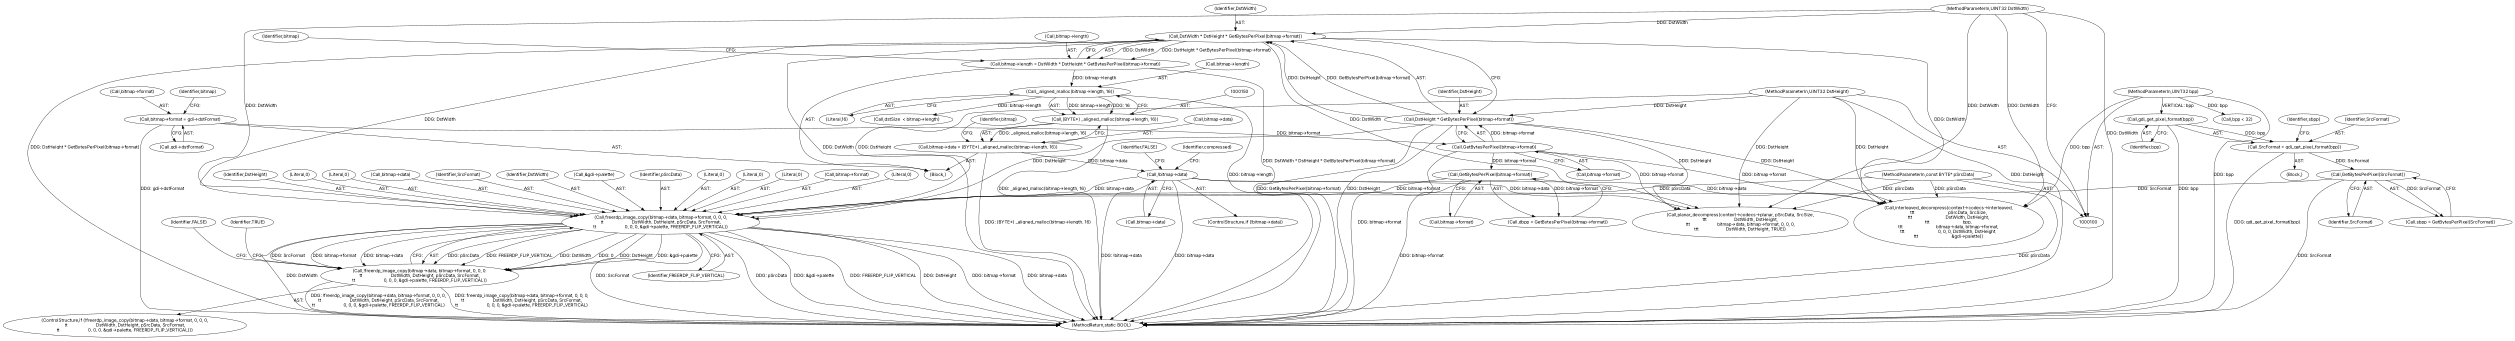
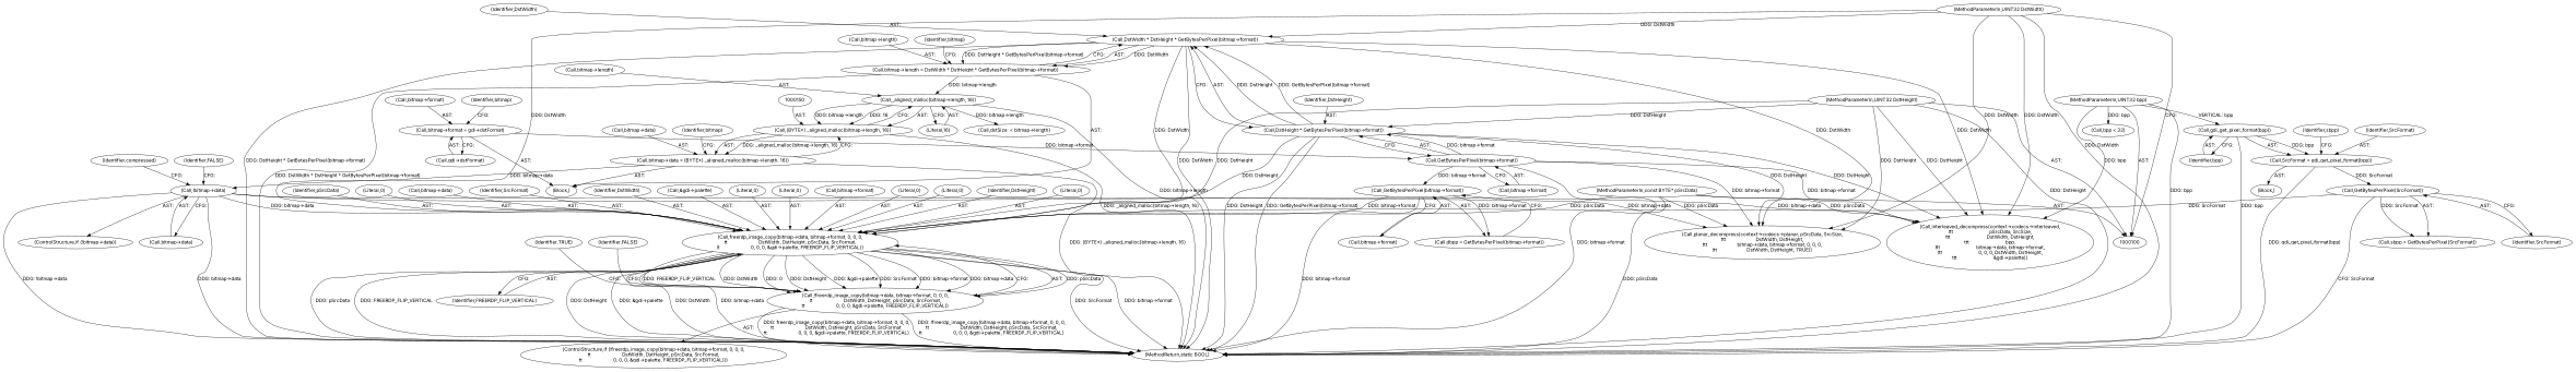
  digraph {
    fontname=Inter
    node [fontname=Inter]
    edge [fontname=Inter]
    n1 [label="(Call,freerdp_image_copy(bitmap->data, bitmap->format, 0, 0, 0,\n\t\t                        DstWidth, DstHeight, pSrcData, SrcFormat,\n\t\t                        0, 0, 0, &gdi->palette, FREERDP_FLIP_VERTICAL))"]
    n2 [label="(Call,!freerdp_image_copy(bitmap->data, bitmap->format, 0, 0, 0,\n\t\t                        DstWidth, DstHeight, pSrcData, SrcFormat,\n\t\t                        0, 0, 0, &gdi->palette, FREERDP_FLIP_VERTICAL))"]
    n3 [label="(Identifier,FREERDP_FLIP_VERTICAL)"]
    n4 [label="(MethodReturn,static BOOL)"]
    n5 [label="(ControlStructure,if (!freerdp_image_copy(bitmap->data, bitmap->format, 0, 0, 0,\n\t\t                        DstWidth, DstHeight, pSrcData, SrcFormat,\n\t\t                        0, 0, 0, &gdi->palette, FREERDP_FLIP_VERTICAL)))"]
    n6 [label="(Call,!bitmap->data)"]
    n7 [label="(Call,planar_decompress(context->codecs->planar, pSrcData, SrcSize,\n\t\t\t                       DstWidth, DstHeight,\n\t\t\t                       bitmap->data, bitmap->format, 0, 0, 0,\n\t\t\t                       DstWidth, DstHeight, TRUE))"]
    n8 [label="(Call,interleaved_decompress(context->codecs->interleaved,\n\t\t\t                            pSrcData, SrcSize,\n\t\t\t                            DstWidth, DstHeight,\n\t\t\t                            bpp,\n\t\t\t                            bitmap->data, bitmap->format,\n\t\t\t                            0, 0, 0, DstWidth, DstHeight,\n\t\t\t                            &gdi->palette))"]
    n9 [label="(ControlStructure,if (!bitmap->data))"]
    n10 [label="(Call,bitmap->data)"]
    n11 [label="(Call,bitmap->data = (BYTE*) _aligned_malloc(bitmap->length, 16))"]
    n12 [label="(Call,(BYTE*) _aligned_malloc(bitmap->length, 16))"]
    n13 [label="(Block,)"]
    n14 [label="(Call,_aligned_malloc(bitmap->length, 16))"]
    n15 [label="(Call,dstSize  < bitmap->length)"]
    n16 [label="(Literal,16)"]
    n17 [label="(Call,bitmap->length = DstWidth * DstHeight * GetBytesPerPixel(bitmap->format))"]
    n18 [label="(Call,DstWidth * DstHeight * GetBytesPerPixel(bitmap->format))"]
    n19 [label="(Call,DstHeight * GetBytesPerPixel(bitmap->format))"]
    n20 [label="(Call,GetBytesPerPixel(bitmap->format))"]
    n21 [label="(MethodParameterIn,UINT32 DstWidth)"]
    1000100
    n23 [label="(Call,GetBytesPerPixel(bitmap->format))"]
    n24 [label="(Call,bitmap->format)"]
    n25 [label="(MethodParameterIn,UINT32 DstHeight)"]
    n26 [label="(Call,dbpp = GetBytesPerPixel(bitmap->format))"]
    n27 [label="(Call,bitmap->format)"]
    n28 [label="(Call,bitmap->format = gdi->dstFormat)"]
    n29 [label="(Call,gdi->dstFormat)"]
    n30 [label="(MethodParameterIn,const BYTE* pSrcData)"]
    n31 [label="(Call,GetBytesPerPixel(SrcFormat))"]
    n32 [label="(Call,sbpp = GetBytesPerPixel(SrcFormat))"]
    n33 [label="(Identifier,SrcFormat)"]
    n34 [label="(Call,SrcFormat = gdi_get_pixel_format(bpp))"]
    n35 [label="(Block,)"]
    n36 [label="(Call,gdi_get_pixel_format(bpp))"]
    n37 [label="(Identifier,bpp)"]
    n38 [label="(MethodParameterIn,UINT32 bpp)"]
    n39 [label="(Call,bpp < 32)"]
    n40 [label="(Literal,0)"]
    n41 [label="(Identifier,TRUE)"]
    n42 [label="(Call,bitmap->data)"]
    n43 [label="(Identifier,DstWidth)"]
    n44 [label="(Identifier,SrcFormat)"]
    n45 [label="(Identifier,DstWidth)"]
    n46 [label="(Call,&gdi->palette)"]
    n47 [label="(Literal,0)"]
    n48 [label="(Call,bitmap->format)"]
    n49 [label="(Literal,0)"]
    n50 [label="(Identifier,bitmap)"]
    n51 [label="(Identifier,bitmap)"]
    n52 [label="(Call,bitmap->length)"]
    n53 [label="(Identifier,FALSE)"]
    n54 [label="(Identifier,bitmap)"]
    n55 [label="(Call,bitmap->format)"]
    n56 [label="(Literal,0)"]
    n57 [label="(Literal,0)"]
    n58 [label="(Identifier,sbpp)"]
    n59 [label="(Identifier,DstHeight)"]
    n60 [label="(Call,bitmap->length)"]
    n61 [label="(Identifier,SrcFormat)"]
    n62 [label="(Identifier,FALSE)"]
    n63 [label="(Identifier,compressed)"]
    n64 [label="(Call,bitmap->data)"]
    n65 [label="(Identifier,DstHeight)"]
    n66 [label="(Literal,0)"]
    n67 [label="(Identifier,pSrcData)"]
    1000150
    n1 -> n2 [label="AST: "]
    n1 -> n2 [label="DDG: pSrcData"]
    n1 -> n2 [label="DDG: FREERDP_FLIP_VERTICAL"]
    n1 -> n2 [label="DDG: DstWidth"]
    n1 -> n2 [label="DDG: 0"]
    n1 -> n2 [label="DDG: DstHeight"]
    n1 -> n2 [label="DDG: &gdi->palette"]
    n1 -> n2 [label="DDG: SrcFormat"]
    n1 -> n2 [label="DDG: bitmap->format"]
    n1 -> n2 [label="DDG: bitmap->data"]
    n1 -> n3 [label="CFG: "]
    n1 -> n4 [label="DDG: SrcFormat"]
    n1 -> n4 [label="DDG: bitmap->format"]
    n1 -> n4 [label="DDG: pSrcData"]
    n1 -> n4 [label="DDG: FREERDP_FLIP_VERTICAL"]
    n1 -> n4 [label="DDG: DstHeight"]
    n1 -> n4 [label="DDG: &gdi->palette"]
    n1 -> n4 [label="DDG: DstWidth"]
    n1 -> n4 [label="DDG: bitmap->data"]
    n2 -> n1 [label="CFG: "]
    n2 -> n4 [label="DDG: freerdp_image_copy(bitmap->data, bitmap->format, 0, 0, 0,\n\t\t                        DstWidth, DstHeight, pSrcData, SrcFormat,\n\t\t                        0, 0, 0, &gdi->palette, FREERDP_FLIP_VERTICAL)"]
    n2 -> n4 [label="DDG: !freerdp_image_copy(bitmap->data, bitmap->format, 0, 0, 0,\n\t\t                        DstWidth, DstHeight, pSrcData, SrcFormat,\n\t\t                        0, 0, 0, &gdi->palette, FREERDP_FLIP_VERTICAL)"]
    n2 -> n5 [label="AST: "]
    n3 -> n1 [label="AST: "]
    n6 -> n1 [label="DDG: bitmap->data"]
    n6 -> n4 [label="DDG: !bitmap->data"]
    n6 -> n4 [label="DDG: bitmap->data"]
    n6 -> n7 [label="DDG: bitmap->data"]
    n6 -> n8 [label="DDG: bitmap->data"]
    n6 -> n9 [label="AST: "]
    n6 -> n10 [label="CFG: "]
    n10 -> n6 [label="AST: "]
    n11 -> n4 [label="DDG: (BYTE*) _aligned_malloc(bitmap->length, 16)"]
    n11 -> n6 [label="DDG: bitmap->data"]
    n11 -> n12 [label="CFG: "]
    n11 -> n13 [label="AST: "]
    n12 -> n4 [label="DDG: _aligned_malloc(bitmap->length, 16)"]
    n12 -> n11 [label="AST: "]
    n12 -> n11 [label="DDG: _aligned_malloc(bitmap->length, 16)"]
    n12 -> n14 [label="CFG: "]
    n14 -> n4 [label="DDG: bitmap->length"]
    n14 -> n12 [label="AST: "]
    n14 -> n12 [label="DDG: bitmap->length"]
    n14 -> n12 [label="DDG: 16"]
    n14 -> n15 [label="DDG: bitmap->length"]
    n14 -> n16 [label="CFG: "]
    n16 -> n14 [label="AST: "]
    n17 -> n4 [label="DDG: DstWidth * DstHeight * GetBytesPerPixel(bitmap->format)"]
    n17 -> n13 [label="AST: "]
    n17 -> n14 [label="DDG: bitmap->length"]
    n17 -> n18 [label="CFG: "]
    n18 -> n1 [label="DDG: DstWidth"]
    n18 -> n4 [label="DDG: DstHeight * GetBytesPerPixel(bitmap->format)"]
    n18 -> n4 [label="DDG: DstWidth"]
    n18 -> n7 [label="DDG: DstWidth"]
    n18 -> n8 [label="DDG: DstWidth"]
    n18 -> n17 [label="AST: "]
    n18 -> n17 [label="DDG: DstWidth"]
    n18 -> n17 [label="DDG: DstHeight * GetBytesPerPixel(bitmap->format)"]
    n18 -> n19 [label="CFG: "]
    n19 -> n1 [label="DDG: DstHeight"]
    n19 -> n4 [label="DDG: GetBytesPerPixel(bitmap->format)"]
    n19 -> n4 [label="DDG: DstHeight"]
    n19 -> n7 [label="DDG: DstHeight"]
    n19 -> n8 [label="DDG: DstHeight"]
    n19 -> n18 [label="AST: "]
    n19 -> n18 [label="DDG: DstHeight"]
    n19 -> n18 [label="DDG: GetBytesPerPixel(bitmap->format)"]
    n19 -> n20 [label="CFG: "]
    n20 -> n4 [label="DDG: bitmap->format"]
    n20 -> n7 [label="DDG: bitmap->format"]
    n20 -> n8 [label="DDG: bitmap->format"]
    n20 -> n19 [label="AST: "]
    n20 -> n19 [label="DDG: bitmap->format"]
    n20 -> n23 [label="DDG: bitmap->format"]
    n20 -> n24 [label="CFG: "]
    n21 -> n1 [label="DDG: DstWidth"]
    n21 -> n4 [label="DDG: DstWidth"]
    n21 -> n7 [label="DDG: DstWidth"]
    n21 -> n8 [label="DDG: DstWidth"]
    n21 -> n18 [label="DDG: DstWidth"]
    n21 -> 1000100 [label="CFG: "]
    n23 -> n1 [label="DDG: bitmap->format"]
    n23 -> n4 [label="DDG: bitmap->format"]
    n23 -> n26 [label="AST: "]
    n23 -> n26 [label="DDG: bitmap->format"]
    n23 -> n27 [label="CFG: "]
    n24 -> n20 [label="AST: "]
    n25 -> n1 [label="DDG: DstHeight"]
    n25 -> n4 [label="DDG: DstHeight"]
    n25 -> n7 [label="DDG: DstHeight"]
    n25 -> n8 [label="DDG: DstHeight"]
    n25 -> n19 [label="DDG: DstHeight"]
    n25 -> 1000100 [label="AST: "]
    n26 -> n23 [label="CFG: "]
    n27 -> n23 [label="AST: "]
-   n28 -> n4 [label="DDG: gdi->dstFormat"]
    n28 -> n13 [label="AST: "]
    n28 -> n20 [label="DDG: bitmap->format"]
    n28 -> n29 [label="CFG: "]
    n29 -> n28 [label="AST: "]
    n30 -> n1 [label="DDG: pSrcData"]
    n30 -> n4 [label="DDG: pSrcData"]
    n30 -> n7 [label="DDG: pSrcData"]
    n30 -> n8 [label="DDG: pSrcData"]
    n30 -> 1000100 [label="AST: "]
    n31 -> n1 [label="DDG: SrcFormat"]
-   n31 -> n4 [label="DDG: SrcFormat"]
+   n31 -> n4 [label="CFG: SrcFormat"]
    n31 -> n32 [label="AST: "]
    n31 -> n32 [label="DDG: SrcFormat"]
    n31 -> n33 [label="CFG: "]
-   n32 -> n31 [label="CFG: "]
    n33 -> n31 [label="AST: "]
    n34 -> n4 [label="DDG: gdi_get_pixel_format(bpp)"]
    n34 -> n31 [label="DDG: SrcFormat"]
    n34 -> n35 [label="AST: "]
    n36 -> n4 [label="DDG: bpp"]
    n36 -> n34 [label="AST: "]
    n36 -> n34 [label="DDG: bpp"]
    n36 -> n37 [label="CFG: "]
    n37 -> n36 [label="AST: "]
    n38 -> n4 [label="DDG: bpp"]
    n38 -> n8 [label="DDG: bpp"]
    n38 -> 1000100 [label="AST: "]
    n38 -> n36 [label="VERTICAL: bpp"]
    n38 -> n39 [label="DDG: bpp"]
    n40 -> n1 [label="AST: "]
    n41 -> n2 [label="CFG: "]
    n42 -> n1 [label="AST: "]
    n43 -> n18 [label="AST: "]
    n44 -> n1 [label="AST: "]
    n45 -> n1 [label="AST: "]
    n46 -> n1 [label="AST: "]
    n47 -> n1 [label="AST: "]
    n48 -> n28 [label="AST: "]
    n49 -> n1 [label="AST: "]
    n50 -> n28 [label="CFG: "]
    n51 -> n17 [label="CFG: "]
    n52 -> n14 [label="AST: "]
    n53 -> n2 [label="CFG: "]
    n54 -> n11 [label="CFG: "]
    n55 -> n1 [label="AST: "]
    n56 -> n1 [label="AST: "]
    n57 -> n1 [label="AST: "]
    n58 -> n34 [label="CFG: "]
    n59 -> n1 [label="AST: "]
    n60 -> n17 [label="AST: "]
    n61 -> n34 [label="AST: "]
    n62 -> n6 [label="CFG: "]
    n63 -> n6 [label="CFG: "]
    n64 -> n11 [label="AST: "]
    n65 -> n19 [label="AST: "]
    n66 -> n1 [label="AST: "]
    n67 -> n1 [label="AST: "]
    1000150 -> n12 [label="AST: "]
  }
